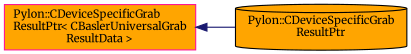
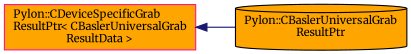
  digraph {
    rankdir=LR
    fontname=Merriweather
    node [fillcolor=orange fontname=Merriweather fontsize=10 style=filled]
    n1 [color=deeppink height=0.2 label="Pylon::CDeviceSpecificGrab\lResultPtr\< CBaslerUniversalGrab\lResultData \>" shape=box width=0.4]
-   n2 [color=black height=0.2 label="Pylon::CDeviceSpecificGrab\lResultPtr" shape=cylinder width=0.4]
+   n2 [color=black height=0.2 label="Pylon::CBaslerUniversalGrab\lResultPtr" shape=cylinder width=0.4]
    n1 -> n2 [color=midnightblue dir=back fontname=Merriweather fontsize=10 labelfontname=Helvetica labelfontsize=10 style=solid]
  }
